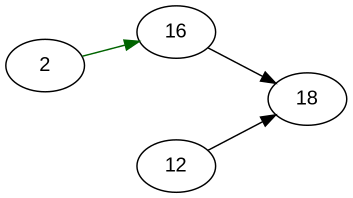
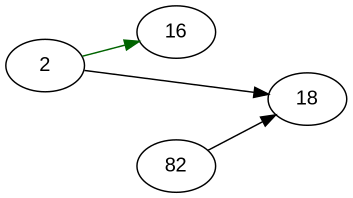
  strict digraph {
    fontname="Liberation Sans"
    rankdir=LR
    node [fontname="Liberation Sans"]
    edge [fontname="Liberation Sans"]
    2 [entry=true]
    n2 [label=16]
    18
-   12
+   12 [label=82]
    2 -> n2 [color=darkgreen cond=true]
-   n2 -> 18
+   2 -> 18
    12 -> 18
  }
